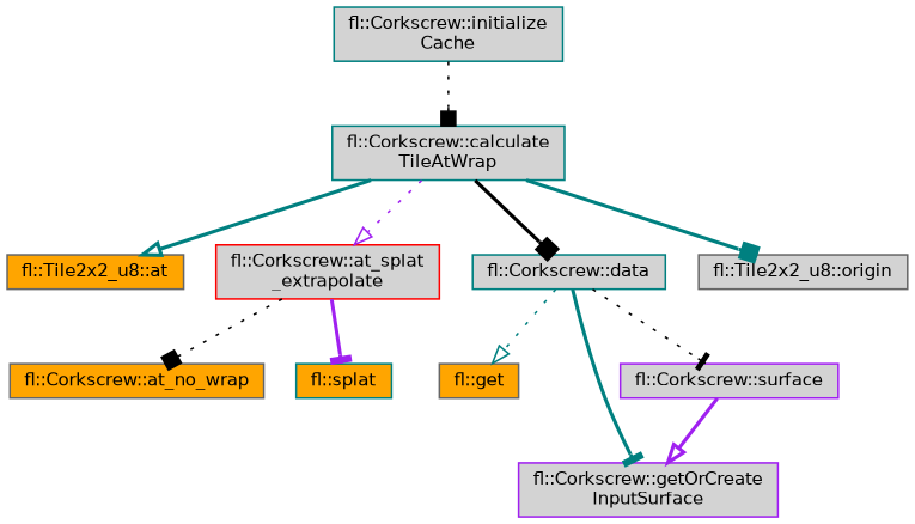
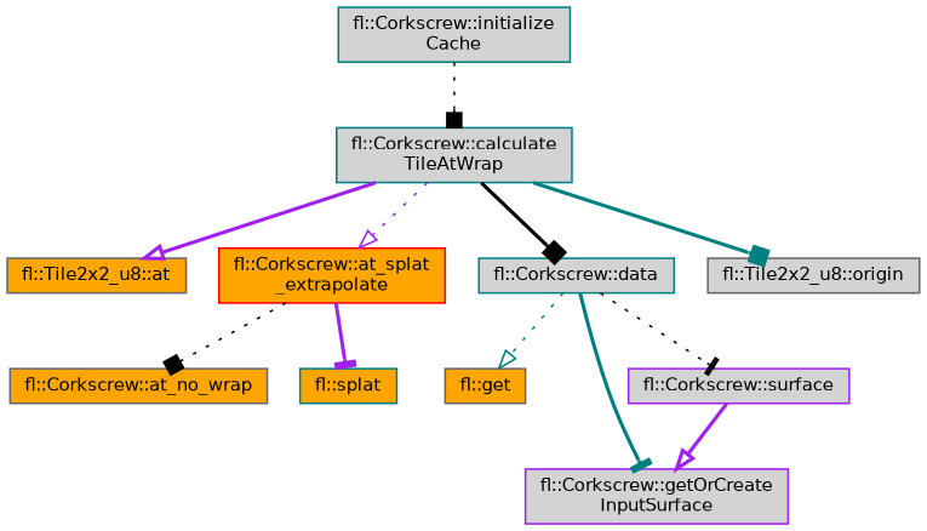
  digraph {
    rankdir=TB
    node [color=teal fillcolor=lightgrey fontname=Helvetica fontsize=10 shape=box style=filled]
    edge [arrowhead=box color=black fontname=Helvetica fontsize=10 labelfontname=Helvetica labelfontsize=10 style=bold]
    n1 [fontcolor=black height=0.2 label="fl::Corkscrew::initialize\lCache" width=0.4]
    n2 [height=0.2 label="fl::Corkscrew::calculate\lTileAtWrap" width=0.4]
    n3 [color=gray40 fillcolor=orange height=0.2 label="fl::Tile2x2_u8::at" width=0.4]
-   n4 [color=red height=0.2 label="fl::Corkscrew::at_splat\l_extrapolate" width=0.4]
+   n4 [color=red fillcolor=orange height=0.2 label="fl::Corkscrew::at_splat\l_extrapolate" width=0.4]
    n5 [height=0.2 label="fl::Corkscrew::data" width=0.4]
    n6 [color=gray40 height=0.2 label="fl::Tile2x2_u8::origin" width=0.4]
    n7 [color=gray40 fillcolor=orange height=0.2 label="fl::Corkscrew::at_no_wrap" width=0.4]
    n8 [fillcolor=orange height=0.2 label="fl::splat" width=0.4]
    n9 [color=gray40 fillcolor=orange height=0.2 label="fl::get" width=0.4]
    n10 [color=purple height=0.2 label="fl::Corkscrew::getOrCreate\lInputSurface" width=0.4]
    n11 [color=purple height=0.2 label="fl::Corkscrew::surface" width=0.4]
    n1 -> n2 [style=dotted]
-   n2 -> n3 [arrowhead=onormal color=teal]
+   n2 -> n3 [arrowhead=onormal color=purple]
    n2 -> n4 [arrowhead=onormal color=purple style=dotted]
    n2 -> n5
    n2 -> n6 [color=teal]
    n4 -> n7 [style=dotted]
    n4 -> n8 [arrowhead=tee color=purple]
    n5 -> n9 [arrowhead=onormal color=teal style=dotted]
    n5 -> n10 [arrowhead=tee color=teal]
    n5 -> n11 [arrowhead=tee style=dotted]
    n11 -> n10 [arrowhead=onormal color=purple]
  }
